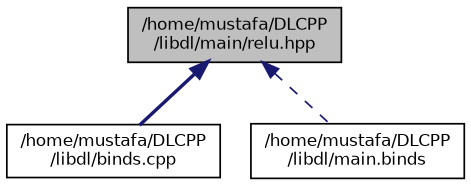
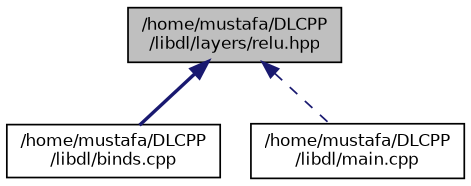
  digraph {
    node [color=black fillcolor=white fontname=Helvetica fontsize=10 shape=record style=filled]
    edge [color=midnightblue dir=back fontname=Helvetica fontsize=10 labelfontname=Helvetica labelfontsize=10]
-   n1 [fillcolor=grey75 fontcolor=black height=0.2 label="/home/mustafa/DLCPP\l/libdl/main/relu.hpp" width=0.4]
+   n1 [fillcolor=grey75 fontcolor=black height=0.2 label="/home/mustafa/DLCPP\l/libdl/layers/relu.hpp" width=0.4]
    n2 [height=0.2 label="/home/mustafa/DLCPP\l/libdl/binds.cpp" width=0.4]
-   n3 [height=0.2 label="/home/mustafa/DLCPP\l/libdl/main.binds" width=0.4]
+   n3 [height=0.2 label="/home/mustafa/DLCPP\l/libdl/main.cpp" width=0.4]
    n1 -> n2 [style=bold]
    n1 -> n3 [style=dashed]
  }
